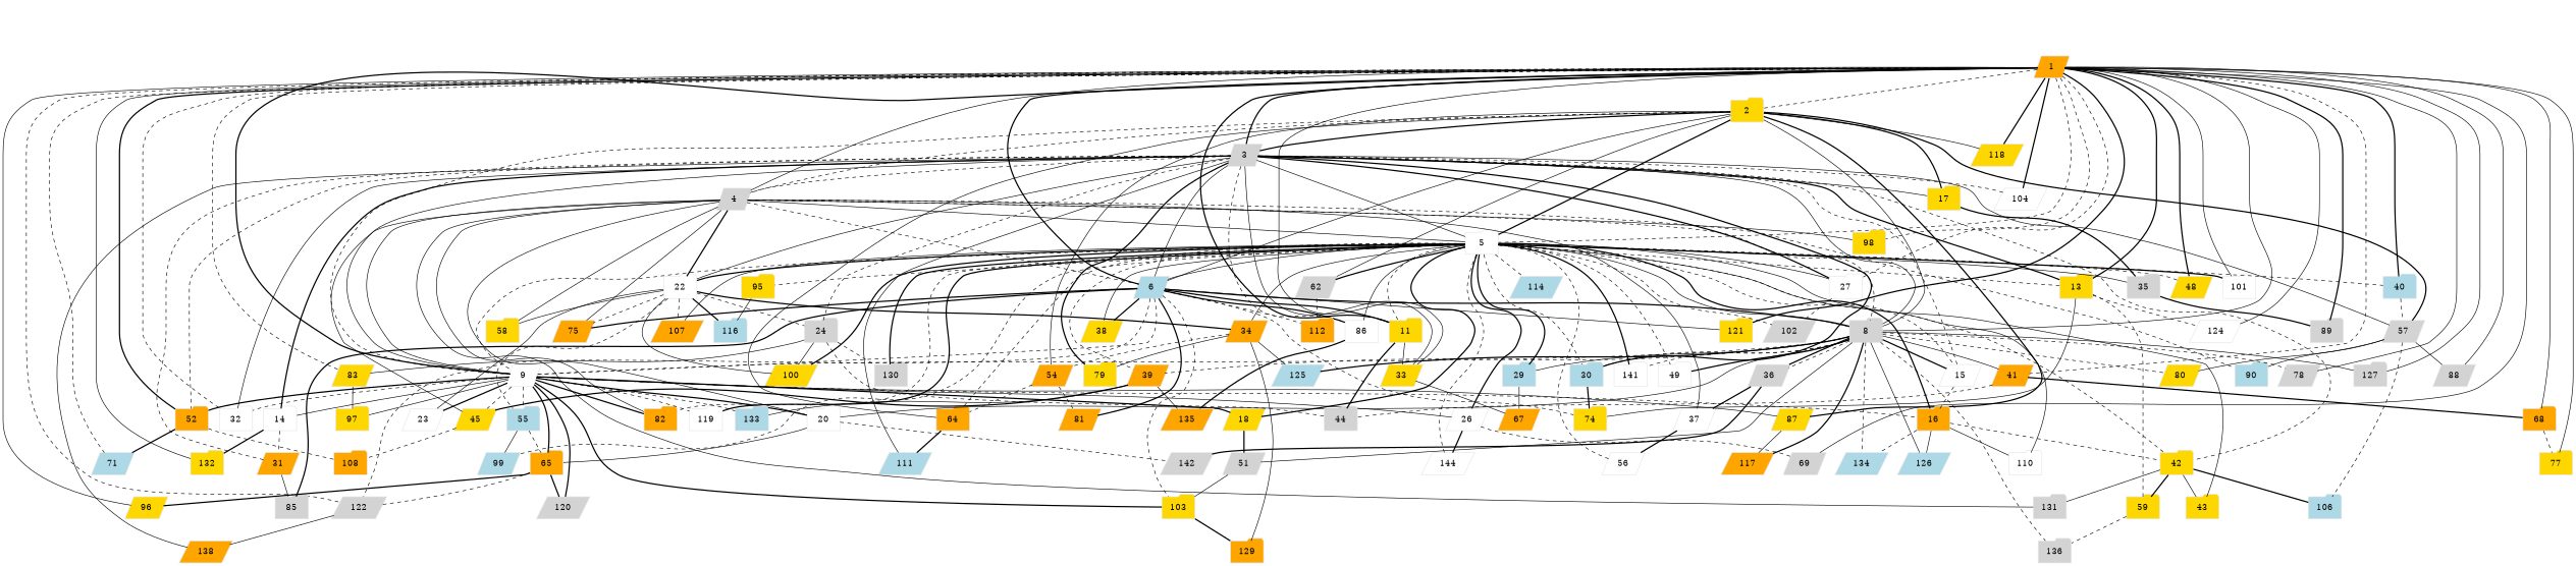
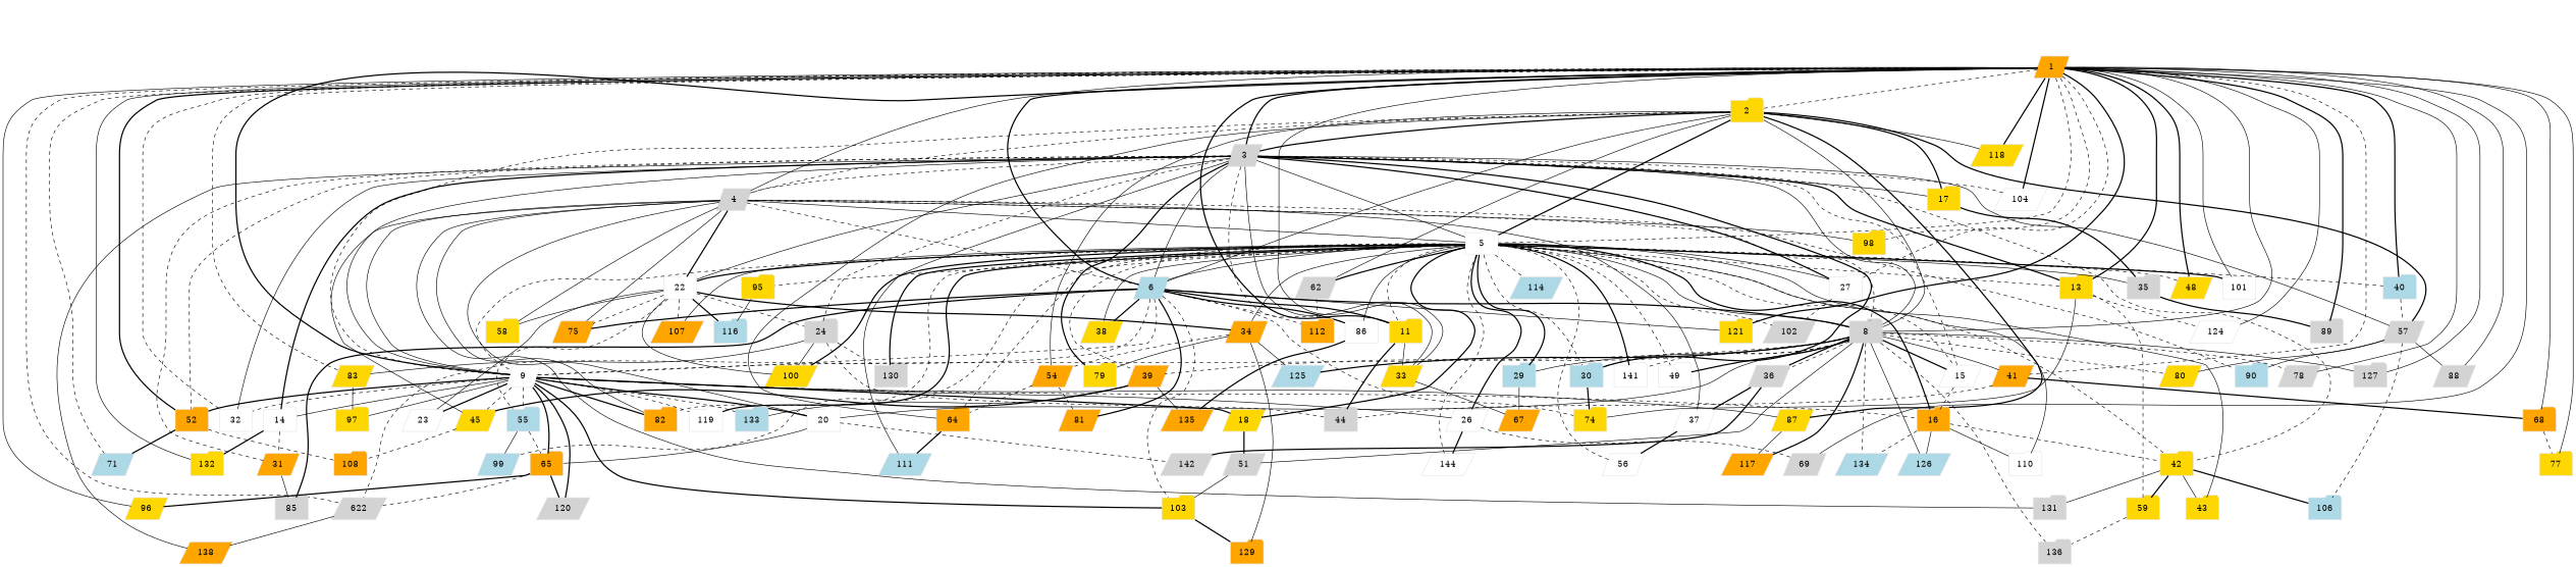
  graph {
    node [color=gray90 fillcolor=gold shape=folder style=filled]
    edge [style=solid]
    1 [fillcolor=orange shape=parallelogram super="+10"]
    2 [super="+76"]
    3 [fillcolor=lightgrey shape=parallelogram super="+12"]
    4 [fillcolor=lightgrey shape=parallelogram super="+21"]
    5 [fillcolor=white super="+7"]
    6 [fillcolor=lightblue shape=parallelogram]
    8 [fillcolor=lightgrey super="+60"]
    9 [fillcolor=white shape=parallelogram super="+19"]
    11 [super="+25"]
    13 [super="+63"]
    27 [fillcolor=white super="+50"]
    32 [fillcolor=white super="+123"]
    33 [shape=parallelogram super="+92"]
    40 [fillcolor=lightblue]
    41 [fillcolor=orange shape=parallelogram]
    48 [shape=parallelogram]
    52 [fillcolor=orange super="+94"]
    68 [fillcolor=orange]
    69 [fillcolor=lightgrey shape=parallelogram]
    71 [fillcolor=lightblue shape=parallelogram]
    77
    78 [fillcolor=lightgrey shape=parallelogram]
    83 [shape=parallelogram]
    88 [fillcolor=lightgrey shape=parallelogram]
    89 [fillcolor=lightgrey]
    96 [shape=parallelogram]
    98
    101 [fillcolor=white]
    104 [fillcolor=white shape=parallelogram]
    118 [shape=parallelogram]
    121
-   122 [fillcolor=lightgrey shape=parallelogram super="+139"]
+   122 [fillcolor=lightgrey shape=parallelogram super="+139" label=622]
    124 [fillcolor=white shape=parallelogram]
    127 [fillcolor=lightgrey]
    132
    17
    54 [fillcolor=orange shape=parallelogram]
    57 [fillcolor=lightgrey shape=parallelogram super="+61"]
    62 [fillcolor=lightgrey shape=parallelogram]
    64 [fillcolor=orange]
    87 [shape=parallelogram]
    14 [fillcolor=white super="+47"]
    15 [fillcolor=white shape=parallelogram super="+115"]
    22 [fillcolor=white super="+113"]
    24 [fillcolor=lightgrey]
    30 [fillcolor=lightblue super="+73"]
    31 [fillcolor=orange shape=parallelogram]
    42 [super="+143"]
    79
    86 [fillcolor=white super="+91"]
    111 [fillcolor=lightblue shape=parallelogram]
    138 [fillcolor=orange shape=parallelogram]
    20 [fillcolor=white super="+46"]
    37 [fillcolor=white shape=parallelogram]
    45 [shape=parallelogram super="+53"]
    58
    75 [fillcolor=orange shape=parallelogram super="+105"]
    82 [fillcolor=orange super="+137"]
    90 [fillcolor=lightblue]
    131 [fillcolor=lightgrey]
    16 [fillcolor=orange super="+72"]
    18 [shape=parallelogram]
    26 [fillcolor=white shape=parallelogram]
    29 [fillcolor=lightblue]
    34 [fillcolor=orange shape=parallelogram super="+70"]
    35 [fillcolor=lightgrey super="+109"]
    38 [shape=parallelogram]
    39 [fillcolor=orange shape=parallelogram]
    43
    49 [fillcolor=white]
    56 [fillcolor=white shape=parallelogram]
    95
    99 [fillcolor=lightblue shape=parallelogram]
    100 [shape=parallelogram super="+128"]
    102 [fillcolor=lightgrey shape=parallelogram]
    107 [fillcolor=orange shape=parallelogram]
    110 [fillcolor=white]
    114 [fillcolor=lightblue shape=parallelogram]
    119 [fillcolor=white]
    130 [fillcolor=lightgrey]
    141 [fillcolor=white]
    144 [fillcolor=white shape=parallelogram]
    74 [super="+93"]
    81 [fillcolor=orange shape=parallelogram]
    85 [fillcolor=lightgrey]
    103 [super="+140"]
    112 [fillcolor=orange]
    36 [fillcolor=lightgrey shape=parallelogram]
    51 [fillcolor=lightgrey shape=parallelogram]
    80 [shape=parallelogram]
    117 [fillcolor=orange shape=parallelogram]
    125 [fillcolor=lightblue shape=parallelogram]
    126 [fillcolor=lightblue shape=parallelogram]
    134 [fillcolor=lightblue shape=parallelogram]
    136 [fillcolor=lightgrey]
    23 [fillcolor=white shape=parallelogram]
    55 [fillcolor=lightblue]
    65 [fillcolor=orange super="+84"]
    97
    120 [fillcolor=lightgrey shape=parallelogram]
    133 [fillcolor=lightblue]
    44 [fillcolor=lightgrey super="+66"]
    59
    67 [fillcolor=orange shape=parallelogram]
    108 [fillcolor=orange]
    106 [fillcolor=lightblue]
    116 [fillcolor=lightblue]
    135 [fillcolor=orange shape=parallelogram]
    142 [fillcolor=lightgrey shape=parallelogram]
    129 [fillcolor=orange]
    1 -- 2 [style=dashed weight=2]
    1 -- 3 [style=bold weight=2]
    1 -- 4 [weight=3]
    1 -- 5 [style=dashed weight=4]
    1 -- 6 [style=bold weight=2]
    1 -- 8 [weight=2]
    1 -- 9 [style=bold weight=2]
    1 -- 11 [style=bold]
    1 -- 13 [style=bold]
    1 -- 27 [style=dashed]
    1 -- 32 [style=dashed]
    1 -- 33
    1 -- 40 [style=bold]
    1 -- 41 [style=dashed]
    1 -- 48 [style=bold]
    1 -- 52 [style=bold]
    1 -- 68
    1 -- 69
    1 -- 71 [style=dashed]
    1 -- 77
    1 -- 78
    1 -- 83 [style=dashed]
    1 -- 88
    1 -- 89 [style=bold]
    1 -- 96
    1 -- 98 [style=dashed]
    1 -- 101
    1 -- 104 [style=bold]
    1 -- 118 [style=bold]
    1 -- 121 [style=bold]
    1 -- 122 [style=dashed]
    1 -- 124
    1 -- 127
    1 -- 132
    2 -- 3 [style=bold]
    2 -- 4 [style=dashed]
    2 -- 5 [style=bold weight=2]
    2 -- 6
    2 -- 8
    2 -- 9 [style=dashed]
    2 -- 118
    2 -- 17 [style=bold]
    2 -- 54
    2 -- 57 [style=bold]
    2 -- 62
    2 -- 64
    2 -- 87 [style=bold]
    3 -- 4 [style=dashed]
    3 -- 5 [weight=2]
    3 -- 6
    3 -- 8
    3 -- 9 [weight=2]
    3 -- 13 [style=bold]
    3 -- 27 [style=bold]
    3 -- 32
    3 -- 33
    3 -- 52 [style=dashed]
    3 -- 104 [style=dashed]
    3 -- 17
    3 -- 57
    3 -- 14 [style=bold weight=2]
    3 -- 15 [style=dashed]
    3 -- 22
    3 -- 24 [style=dashed]
    3 -- 30 [style=bold weight=2]
    3 -- 31 [style=dashed]
    3 -- 42 [style=dashed]
    3 -- 79 [style=bold]
    3 -- 86 [style=dashed]
    3 -- 111
    3 -- 138
    4 -- 5 [weight=2]
    4 -- 6 [style=dashed]
    4 -- 8 [style=dashed]
    4 -- 9 [weight=2]
    4 -- 98
    4 -- 22 [style=bold]
    4 -- 20
    4 -- 37
    4 -- 45
    4 -- 58
    4 -- 75
    4 -- 82
    4 -- 90 [style=dashed]
    4 -- 131
    5 -- 6 [weight=2]
    5 -- 8 [weight=2]
    5 -- 9 [style=dashed weight=2]
    5 -- 11 [style=dashed]
    5 -- 13 [style=dashed]
    5 -- 27
    5 -- 40 [style=dashed]
    5 -- 48 [style=dashed]
    5 -- 101 [style=bold]
    5 -- 62 [style=bold]
    5 -- 64 [style=dashed]
    5 -- 15 [style=dashed]
    5 -- 22 [style=bold]
    5 -- 30 [style=dashed]
    5 -- 42 [style=dashed]
    5 -- 86
    5 -- 82 [style=dashed]
    5 -- 16 [style=bold]
    5 -- 18 [style=bold]
    5 -- 26 [style=bold]
    5 -- 29 [style=bold]
    5 -- 34
    5 -- 35 [weight=2]
    5 -- 38
    5 -- 39 [style=dashed]
    5 -- 43
    5 -- 49 [style=dashed]
    5 -- 56 [style=dashed]
    5 -- 95 [style=dashed]
    5 -- 99 [style=dashed]
    5 -- 100 [style=bold]
    5 -- 102 [style=dashed]
    5 -- 107
    5 -- 110
    5 -- 114 [style=dashed weight=2]
    5 -- 119 [style=bold]
    5 -- 130 [style=bold]
    5 -- 141 [style=bold]
    5 -- 144 [style=dashed]
    6 -- 8 [style=bold]
    6 -- 9 [style=dashed]
    6 -- 11 [style=bold]
    6 -- 121
    6 -- 122 [style=dashed]
    6 -- 86 [style=bold]
    6 -- 75 [style=bold]
    6 -- 38 [style=bold]
    6 -- 74 [style=dashed]
    6 -- 81 [style=bold]
    6 -- 85 [style=bold]
    6 -- 103 [style=dashed]
    6 -- 112 [style=dashed]
    8 -- 9 [style=dashed]
    8 -- 41
    8 -- 78 [style=dashed]
    8 -- 127
    8 -- 15 [style=bold]
    8 -- 30 [style=dashed]
    8 -- 20
    8 -- 29
    8 -- 39 [style=dashed]
    8 -- 49 [style=bold]
    8 -- 141 [style=dashed]
    8 -- 36 [style=bold]
    8 -- 36 [style=dashed]
    8 -- 51
    8 -- 80 [style=dashed]
    8 -- 117 [style=bold]
    8 -- 125 [style=bold]
    8 -- 126
    8 -- 134 [style=dashed]
    8 -- 136 [style=dashed]
    9 -- 32 [style=dashed]
    9 -- 52 [style=bold]
    9 -- 87
    9 -- 14
    9 -- 20 [style=bold]
    9 -- 45 [style=dashed]
    9 -- 82 [style=bold]
    9 -- 16 [style=dashed]
    9 -- 18 [style=bold]
    9 -- 26
    9 -- 119 [style=dashed]
    9 -- 103 [style=bold]
    9 -- 23 [style=bold]
    9 -- 55 [style=dashed]
    9 -- 65 [style=bold]
    9 -- 97
    9 -- 120 [style=bold]
    9 -- 133 [style=dashed]
    11 -- 33
    11 -- 44 [style=bold]
    13 -- 124 [style=dashed]
    13 -- 74
    13 -- 59 [style=dashed]
    27 -- 102 [style=dashed]
    33 -- 67
    40 -- 57 [style=dashed]
    41 -- 68 [style=bold]
    41 -- 44 [style=dashed]
    52 -- 71 [style=bold]
    52 -- 108 [style=dashed]
    68 -- 77 [style=dashed]
    83 -- 97
    122 -- 138
    17 -- 35 [style=bold]
    54 -- 64 [style=dashed]
    54 -- 81 [style=dashed]
    57 -- 88
    57 -- 90
    57 -- 80
    57 -- 106 [style=dashed]
    62 -- 112 [style=dashed]
    64 -- 111 [style=bold]
    87 -- 117
    14 -- 132 [style=bold]
    14 -- 31 [style=dashed]
    15 -- 16 [style=dashed]
    22 -- 24 [style=dashed]
    22 -- 58
    22 -- 75 [style=dashed]
    22 -- 34 [style=bold]
    22 -- 100
    22 -- 107 [style=dashed]
    22 -- 23
    22 -- 55 [style=dashed]
    22 -- 116 [style=bold]
    24 -- 83
    24 -- 100
    24 -- 130 [style=dashed]
    24 -- 44 [style=dashed]
    30 -- 74 [style=bold]
    31 -- 85
    42 -- 131
    42 -- 43
    42 -- 59 [style=bold]
    42 -- 106 [style=bold]
    86 -- 135 [style=bold]
    20 -- 65
    20 -- 142 [style=dashed]
    37 -- 56 [style=bold]
    45 -- 108 [style=dashed]
    16 -- 42 [style=dashed]
    16 -- 110
    16 -- 126
    16 -- 134 [style=dashed]
    18 -- 51 [style=bold]
    26 -- 69 [style=dashed]
    26 -- 144 [style=bold]
    29 -- 67
    34 -- 54 [style=dashed weight=2]
    34 -- 79
    34 -- 125
    34 -- 129
    35 -- 89 [style=bold]
    39 -- 45 [style=bold]
    39 -- 133
    39 -- 135
    95 -- 116
    103 -- 129 [style=bold]
    36 -- 37 [style=bold]
    36 -- 142 [style=bold]
    51 -- 103
    55 -- 99
    55 -- 65 [style=dashed]
    65 -- 96 [style=bold]
    65 -- 122 [style=dashed]
    65 -- 120 [style=bold]
    59 -- 136 [style=dashed]
  }
